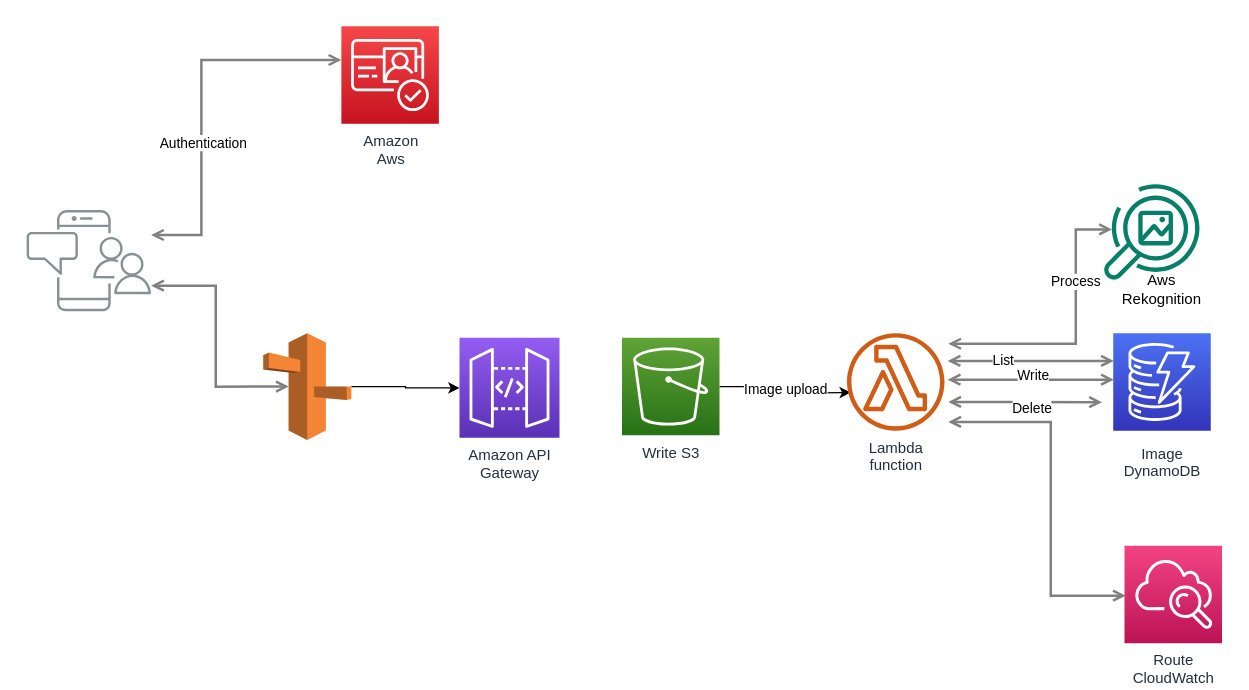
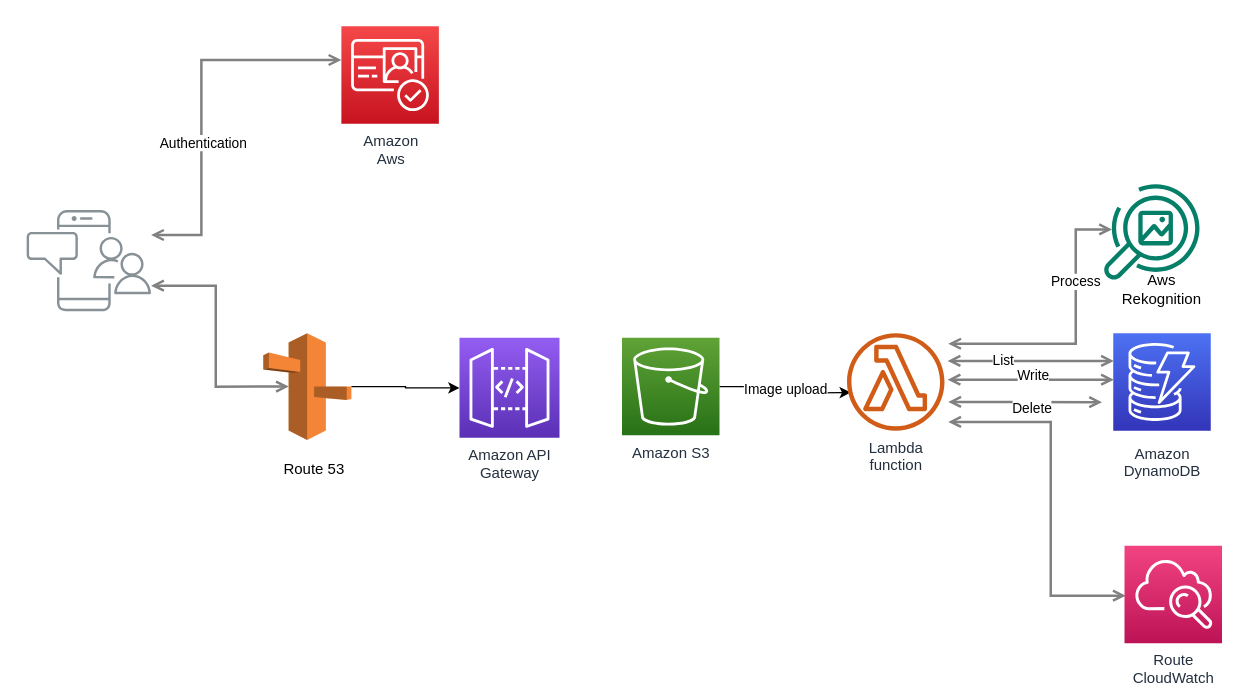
  <mxCell id="0" />
  <mxCell id="1" parent="0" />
  <mxCell id="2" style="edgeStyle=orthogonalEdgeStyle;rounded=0;orthogonalLoop=1;jettySize=auto;html=1;startArrow=open;startFill=0;endArrow=open;endFill=0;strokeWidth=2;strokeColor=#808080;" parent="1" source="5" target="6" edge="1"><mxGeometry relative="1" as="geometry"><Array as="points"><mxPoint x="160.5" y="187.5" /><mxPoint x="160.5" y="47.5" /></Array></mxGeometry></mxCell>
  <mxCell id="3" value="Authentication" style="edgeLabel;html=1;align=center;verticalAlign=middle;resizable=0;points=[];" vertex="1" connectable="0" parent="2"><mxGeometry x="-0.222" relative="1" as="geometry"><mxPoint x="1" as="offset" /></mxGeometry></mxCell>
  <mxCell id="4" style="edgeStyle=orthogonalEdgeStyle;rounded=0;orthogonalLoop=1;jettySize=auto;html=1;startArrow=open;startFill=0;endArrow=open;endFill=0;strokeWidth=2;strokeColor=#808080;entryX=0.29;entryY=0.5;entryDx=0;entryDy=0;entryPerimeter=0;" parent="1" source="5" target="10" edge="1"><mxGeometry relative="1" as="geometry"><Array as="points"><mxPoint x="172" y="228" /><mxPoint x="172" y="308" /><mxPoint x="230" y="308" /></Array><mxPoint x="200" y="308" as="targetPoint" /></mxGeometry></mxCell>
  <mxCell id="5" value="" style="outlineConnect=0;gradientColor=none;fontColor=#545B64;strokeColor=none;fillColor=#879196;dashed=0;verticalLabelPosition=bottom;verticalAlign=top;align=center;html=1;fontSize=12;fontStyle=0;aspect=fixed;shape=mxgraph.aws4.illustration_notification;pointerEvents=1;labelBackgroundColor=#ffffff;" parent="1" vertex="1"><mxGeometry x="20.5" y="167.5" width="100" height="81" as="geometry" /></mxCell>
  <mxCell id="6" value="Amazon &lt;br&gt;Aws" style="outlineConnect=0;fontColor=#232F3E;gradientColor=#F54749;gradientDirection=north;fillColor=#C7131F;strokeColor=#ffffff;dashed=0;verticalLabelPosition=bottom;verticalAlign=top;align=center;html=1;fontSize=12;fontStyle=0;aspect=fixed;shape=mxgraph.aws4.resourceIcon;resIcon=mxgraph.aws4.cognito;labelBackgroundColor=#ffffff;" parent="1" vertex="1"><mxGeometry x="272.5" y="20.5" width="78" height="78" as="geometry" /></mxCell>
  <mxCell id="7" value="Amazon API&lt;br&gt;Gateway&lt;br&gt;" style="outlineConnect=0;fontColor=#232F3E;gradientColor=#945DF2;gradientDirection=north;fillColor=#5A30B5;strokeColor=#ffffff;dashed=0;verticalLabelPosition=bottom;verticalAlign=top;align=center;html=1;fontSize=12;fontStyle=0;aspect=fixed;shape=mxgraph.aws4.resourceIcon;resIcon=mxgraph.aws4.api_gateway;labelBackgroundColor=#ffffff;" parent="1" vertex="1"><mxGeometry x="367" y="269.75" width="80" height="80" as="geometry" /></mxCell>
- <mxCell id="8" value="Image&lt;br&gt;DynamoDB&lt;br&gt;" style="outlineConnect=0;fontColor=#232F3E;gradientColor=#4D72F3;gradientDirection=north;fillColor=#3334B9;strokeColor=#ffffff;dashed=0;verticalLabelPosition=bottom;verticalAlign=top;align=center;html=1;fontSize=12;fontStyle=0;aspect=fixed;shape=mxgraph.aws4.resourceIcon;resIcon=mxgraph.aws4.dynamodb;labelBackgroundColor=#ffffff;spacingTop=5;" parent="1" vertex="1"><mxGeometry x="890" y="266" width="78" height="78" as="geometry" /></mxCell>
+ <mxCell id="8" value="Amazon&lt;br&gt;DynamoDB&lt;br&gt;" style="outlineConnect=0;fontColor=#232F3E;gradientColor=#4D72F3;gradientDirection=north;fillColor=#3334B9;strokeColor=#ffffff;dashed=0;verticalLabelPosition=bottom;verticalAlign=top;align=center;html=1;fontSize=12;fontStyle=0;aspect=fixed;shape=mxgraph.aws4.resourceIcon;resIcon=mxgraph.aws4.dynamodb;labelBackgroundColor=#ffffff;spacingTop=5;" parent="1" vertex="1"><mxGeometry x="890" y="266" width="78" height="78" as="geometry" /></mxCell>
  <mxCell id="9" style="edgeStyle=orthogonalEdgeStyle;rounded=0;orthogonalLoop=1;jettySize=auto;html=1;" edge="1" parent="1" source="10" target="7"><mxGeometry relative="1" as="geometry"><mxPoint x="357" y="316" as="targetPoint" /></mxGeometry></mxCell>
  <mxCell id="10" value="" style="outlineConnect=0;dashed=0;verticalLabelPosition=bottom;verticalAlign=top;align=center;html=1;shape=mxgraph.aws3.route_53;fillColor=#F58536;gradientColor=none;" vertex="1" parent="1"><mxGeometry x="210" y="266" width="70.5" height="85.5" as="geometry" /></mxCell>
  <mxCell id="11" value="Image upload" style="edgeStyle=orthogonalEdgeStyle;rounded=0;orthogonalLoop=1;jettySize=auto;html=1;" edge="1" parent="1" source="12"><mxGeometry relative="1" as="geometry"><mxPoint x="680" y="313.5" as="targetPoint" /></mxGeometry></mxCell>
- <mxCell id="12" value="Write S3" style="outlineConnect=0;fontColor=#232F3E;gradientColor=#60A337;gradientDirection=north;fillColor=#277116;strokeColor=#ffffff;dashed=0;verticalLabelPosition=bottom;verticalAlign=top;align=center;html=1;fontSize=12;fontStyle=0;aspect=fixed;shape=mxgraph.aws4.resourceIcon;resIcon=mxgraph.aws4.s3;labelBackgroundColor=#ffffff;" vertex="1" parent="1"><mxGeometry x="497" y="269.75" width="78" height="78" as="geometry" /></mxCell>
+ <mxCell id="12" value="Amazon S3" style="outlineConnect=0;fontColor=#232F3E;gradientColor=#60A337;gradientDirection=north;fillColor=#277116;strokeColor=#ffffff;dashed=0;verticalLabelPosition=bottom;verticalAlign=top;align=center;html=1;fontSize=12;fontStyle=0;aspect=fixed;shape=mxgraph.aws4.resourceIcon;resIcon=mxgraph.aws4.s3;labelBackgroundColor=#ffffff;" vertex="1" parent="1"><mxGeometry x="497" y="269.75" width="78" height="78" as="geometry" /></mxCell>
  <mxCell id="13" style="edgeStyle=orthogonalEdgeStyle;rounded=0;orthogonalLoop=1;jettySize=auto;html=1;startArrow=open;startFill=0;endArrow=open;endFill=0;strokeWidth=2;strokeColor=#808080;" edge="1" parent="1"><mxGeometry relative="1" as="geometry"><Array as="points"><mxPoint x="820.5" y="303.25" /><mxPoint x="820.5" y="303.25" /></Array><mxPoint x="757.5" y="303.25" as="sourcePoint" /><mxPoint x="890.501" y="303.25" as="targetPoint" /></mxGeometry></mxCell>
  <mxCell id="14" value="Write" style="edgeLabel;html=1;align=center;verticalAlign=middle;resizable=0;points=[];" vertex="1" connectable="0" parent="13"><mxGeometry x="0.015" y="5" relative="1" as="geometry"><mxPoint x="1" y="1" as="offset" /></mxGeometry></mxCell>
  <mxCell id="15" style="edgeStyle=orthogonalEdgeStyle;rounded=0;orthogonalLoop=1;jettySize=auto;html=1;startArrow=open;startFill=0;endArrow=open;endFill=0;strokeWidth=2;strokeColor=#808080;" edge="1" parent="1"><mxGeometry relative="1" as="geometry"><mxPoint x="757.5" y="288.25" as="sourcePoint" /><mxPoint x="890.501" y="288.25" as="targetPoint" /><Array as="points"><mxPoint x="820.5" y="288.25" /><mxPoint x="820.5" y="288.25" /></Array></mxGeometry></mxCell>
  <mxCell id="16" value="List" style="edgeLabel;html=1;align=center;verticalAlign=middle;resizable=0;points=[];" vertex="1" connectable="0" parent="15"><mxGeometry x="-0.346" y="2" relative="1" as="geometry"><mxPoint x="1" y="1" as="offset" /></mxGeometry></mxCell>
  <mxCell id="17" style="edgeStyle=orthogonalEdgeStyle;rounded=0;orthogonalLoop=1;jettySize=auto;html=1;startArrow=open;startFill=0;endArrow=open;endFill=0;strokeWidth=2;strokeColor=#808080;" edge="1" parent="1"><mxGeometry relative="1" as="geometry"><Array as="points"><mxPoint x="811" y="321.25" /><mxPoint x="811" y="321.25" /></Array><mxPoint x="758" y="321" as="sourcePoint" /><mxPoint x="881.001" y="321.25" as="targetPoint" /></mxGeometry></mxCell>
  <mxCell id="18" value="Delete" style="edgeLabel;html=1;align=center;verticalAlign=middle;resizable=0;points=[];" vertex="1" connectable="0" parent="17"><mxGeometry x="0.083" y="-4" relative="1" as="geometry"><mxPoint as="offset" /></mxGeometry></mxCell>
  <mxCell id="19" style="edgeStyle=orthogonalEdgeStyle;rounded=0;orthogonalLoop=1;jettySize=auto;html=1;startArrow=open;startFill=0;endArrow=open;endFill=0;strokeWidth=2;strokeColor=#808080;" edge="1" parent="1"><mxGeometry relative="1" as="geometry"><Array as="points"><mxPoint x="840" y="337" /><mxPoint x="840" y="476" /></Array><mxPoint x="757.999" y="337" as="sourcePoint" /><mxPoint x="900" y="476" as="targetPoint" /></mxGeometry></mxCell>
  <mxCell id="20" style="edgeStyle=orthogonalEdgeStyle;rounded=0;orthogonalLoop=1;jettySize=auto;html=1;startArrow=open;startFill=0;endArrow=open;endFill=0;strokeWidth=2;strokeColor=#808080;verticalAlign=bottom;" edge="1" parent="1"><mxGeometry relative="1" as="geometry"><Array as="points"><mxPoint x="860" y="275" /><mxPoint x="860" y="183" /></Array><mxPoint x="757.999" y="274.5" as="sourcePoint" /><mxPoint x="889" y="183" as="targetPoint" /></mxGeometry></mxCell>
  <mxCell id="21" value="Process" style="edgeLabel;html=1;align=center;verticalAlign=middle;resizable=0;points=[];" vertex="1" connectable="0" parent="20"><mxGeometry x="0.353" y="1" relative="1" as="geometry"><mxPoint y="-1" as="offset" /></mxGeometry></mxCell>
  <mxCell id="22" value="Aws Rekognition" style="text;html=1;strokeColor=none;fillColor=none;align=center;verticalAlign=middle;whiteSpace=wrap;rounded=0;" vertex="1" parent="1"><mxGeometry x="899" y="216" width="60" height="30" as="geometry" /></mxCell>
  <mxCell id="23" value="" style="sketch=0;outlineConnect=0;fontColor=#232F3E;gradientColor=none;fillColor=#067F68;strokeColor=none;dashed=0;verticalLabelPosition=bottom;verticalAlign=top;align=center;html=1;fontSize=12;fontStyle=0;aspect=fixed;pointerEvents=1;shape=mxgraph.aws4.rekognition_image;" vertex="1" parent="1"><mxGeometry x="882" y="146" width="77" height="78" as="geometry" /></mxCell>
  <mxCell id="24" value="Route&lt;br&gt;CloudWatch&lt;br&gt;" style="outlineConnect=0;fontColor=#232F3E;gradientColor=#F34482;gradientDirection=north;fillColor=#BC1356;strokeColor=#ffffff;dashed=0;verticalLabelPosition=bottom;verticalAlign=top;align=center;html=1;fontSize=12;fontStyle=0;aspect=fixed;shape=mxgraph.aws4.resourceIcon;resIcon=mxgraph.aws4.cloudwatch;labelBackgroundColor=#ffffff;" vertex="1" parent="1"><mxGeometry x="899" y="436" width="78" height="78" as="geometry" /></mxCell>
  <mxCell id="25" value="Lambda&lt;br&gt;function" style="outlineConnect=0;fontColor=#232F3E;gradientColor=none;fillColor=#D05C17;strokeColor=none;dashed=0;verticalLabelPosition=bottom;verticalAlign=top;align=center;html=1;fontSize=12;fontStyle=0;aspect=fixed;pointerEvents=1;shape=mxgraph.aws4.lambda_function;labelBackgroundColor=#ffffff;" vertex="1" parent="1"><mxGeometry x="677" y="266" width="78" height="78" as="geometry" /></mxCell>
+ <mxCell id="26" value="Route 53" style="text;html=1;strokeColor=none;fillColor=none;align=center;verticalAlign=middle;whiteSpace=wrap;rounded=0;" vertex="1" parent="1"><mxGeometry x="221" y="360" width="60" height="30" as="geometry" /></mxCell>
